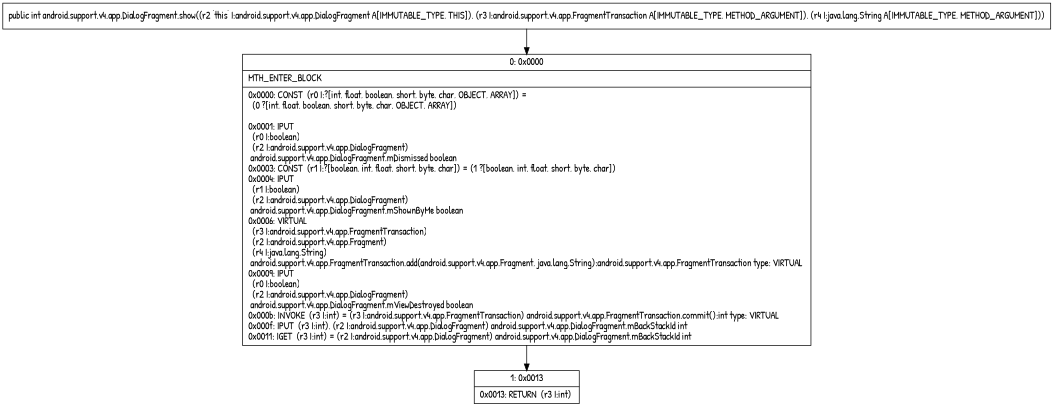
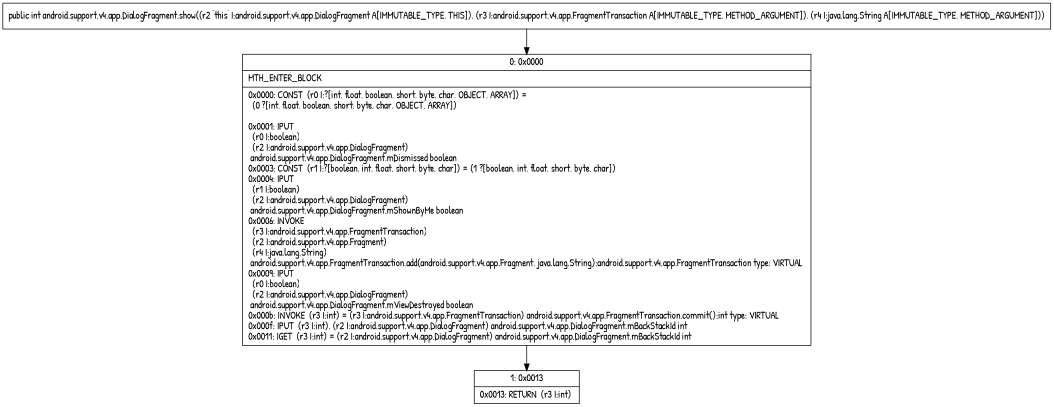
  digraph {
    fontname="Patrick Hand"
    node [shape=record fontname="Patrick Hand"]
    edge [fontname="Patrick Hand"]
-   n1 [label="{0\:\ 0x0000|MTH_ENTER_BLOCK\l|0x0000: CONST  (r0 I:?[int, float, boolean, short, byte, char, OBJECT, ARRAY]) = \l  (0 ?[int, float, boolean, short, byte, char, OBJECT, ARRAY])\l \l0x0001: IPUT  \l  (r0 I:boolean)\l  (r2 I:android.support.v4.app.DialogFragment)\l android.support.v4.app.DialogFragment.mDismissed boolean \l0x0003: CONST  (r1 I:?[boolean, int, float, short, byte, char]) = (1 ?[boolean, int, float, short, byte, char]) \l0x0004: IPUT  \l  (r1 I:boolean)\l  (r2 I:android.support.v4.app.DialogFragment)\l android.support.v4.app.DialogFragment.mShownByMe boolean \l0x0006: VIRTUAL  \l  (r3 I:android.support.v4.app.FragmentTransaction)\l  (r2 I:android.support.v4.app.Fragment)\l  (r4 I:java.lang.String)\l android.support.v4.app.FragmentTransaction.add(android.support.v4.app.Fragment, java.lang.String):android.support.v4.app.FragmentTransaction type: VIRTUAL \l0x0009: IPUT  \l  (r0 I:boolean)\l  (r2 I:android.support.v4.app.DialogFragment)\l android.support.v4.app.DialogFragment.mViewDestroyed boolean \l0x000b: INVOKE  (r3 I:int) = (r3 I:android.support.v4.app.FragmentTransaction) android.support.v4.app.FragmentTransaction.commit():int type: VIRTUAL \l0x000f: IPUT  (r3 I:int), (r2 I:android.support.v4.app.DialogFragment) android.support.v4.app.DialogFragment.mBackStackId int \l0x0011: IGET  (r3 I:int) = (r2 I:android.support.v4.app.DialogFragment) android.support.v4.app.DialogFragment.mBackStackId int \l}"]
+   n1 [label="{0\:\ 0x0000|MTH_ENTER_BLOCK\l|0x0000: CONST  (r0 I:?[int, float, boolean, short, byte, char, OBJECT, ARRAY]) = \l  (0 ?[int, float, boolean, short, byte, char, OBJECT, ARRAY])\l \l0x0001: IPUT  \l  (r0 I:boolean)\l  (r2 I:android.support.v4.app.DialogFragment)\l android.support.v4.app.DialogFragment.mDismissed boolean \l0x0003: CONST  (r1 I:?[boolean, int, float, short, byte, char]) = (1 ?[boolean, int, float, short, byte, char]) \l0x0004: IPUT  \l  (r1 I:boolean)\l  (r2 I:android.support.v4.app.DialogFragment)\l android.support.v4.app.DialogFragment.mShownByMe boolean \l0x0006: INVOKE  \l  (r3 I:android.support.v4.app.FragmentTransaction)\l  (r2 I:android.support.v4.app.Fragment)\l  (r4 I:java.lang.String)\l android.support.v4.app.FragmentTransaction.add(android.support.v4.app.Fragment, java.lang.String):android.support.v4.app.FragmentTransaction type: VIRTUAL \l0x0009: IPUT  \l  (r0 I:boolean)\l  (r2 I:android.support.v4.app.DialogFragment)\l android.support.v4.app.DialogFragment.mViewDestroyed boolean \l0x000b: INVOKE  (r3 I:int) = (r3 I:android.support.v4.app.FragmentTransaction) android.support.v4.app.FragmentTransaction.commit():int type: VIRTUAL \l0x000f: IPUT  (r3 I:int), (r2 I:android.support.v4.app.DialogFragment) android.support.v4.app.DialogFragment.mBackStackId int \l0x0011: IGET  (r3 I:int) = (r2 I:android.support.v4.app.DialogFragment) android.support.v4.app.DialogFragment.mBackStackId int \l}"]
    n2 [label="{1\:\ 0x0013|0x0013: RETURN  (r3 I:int) \l}"]
    n3 [label="{public int android.support.v4.app.DialogFragment.show((r2 'this' I:android.support.v4.app.DialogFragment A[IMMUTABLE_TYPE, THIS]), (r3 I:android.support.v4.app.FragmentTransaction A[IMMUTABLE_TYPE, METHOD_ARGUMENT]), (r4 I:java.lang.String A[IMMUTABLE_TYPE, METHOD_ARGUMENT])) }"]
    n1 -> n2
    n3 -> n1
  }
